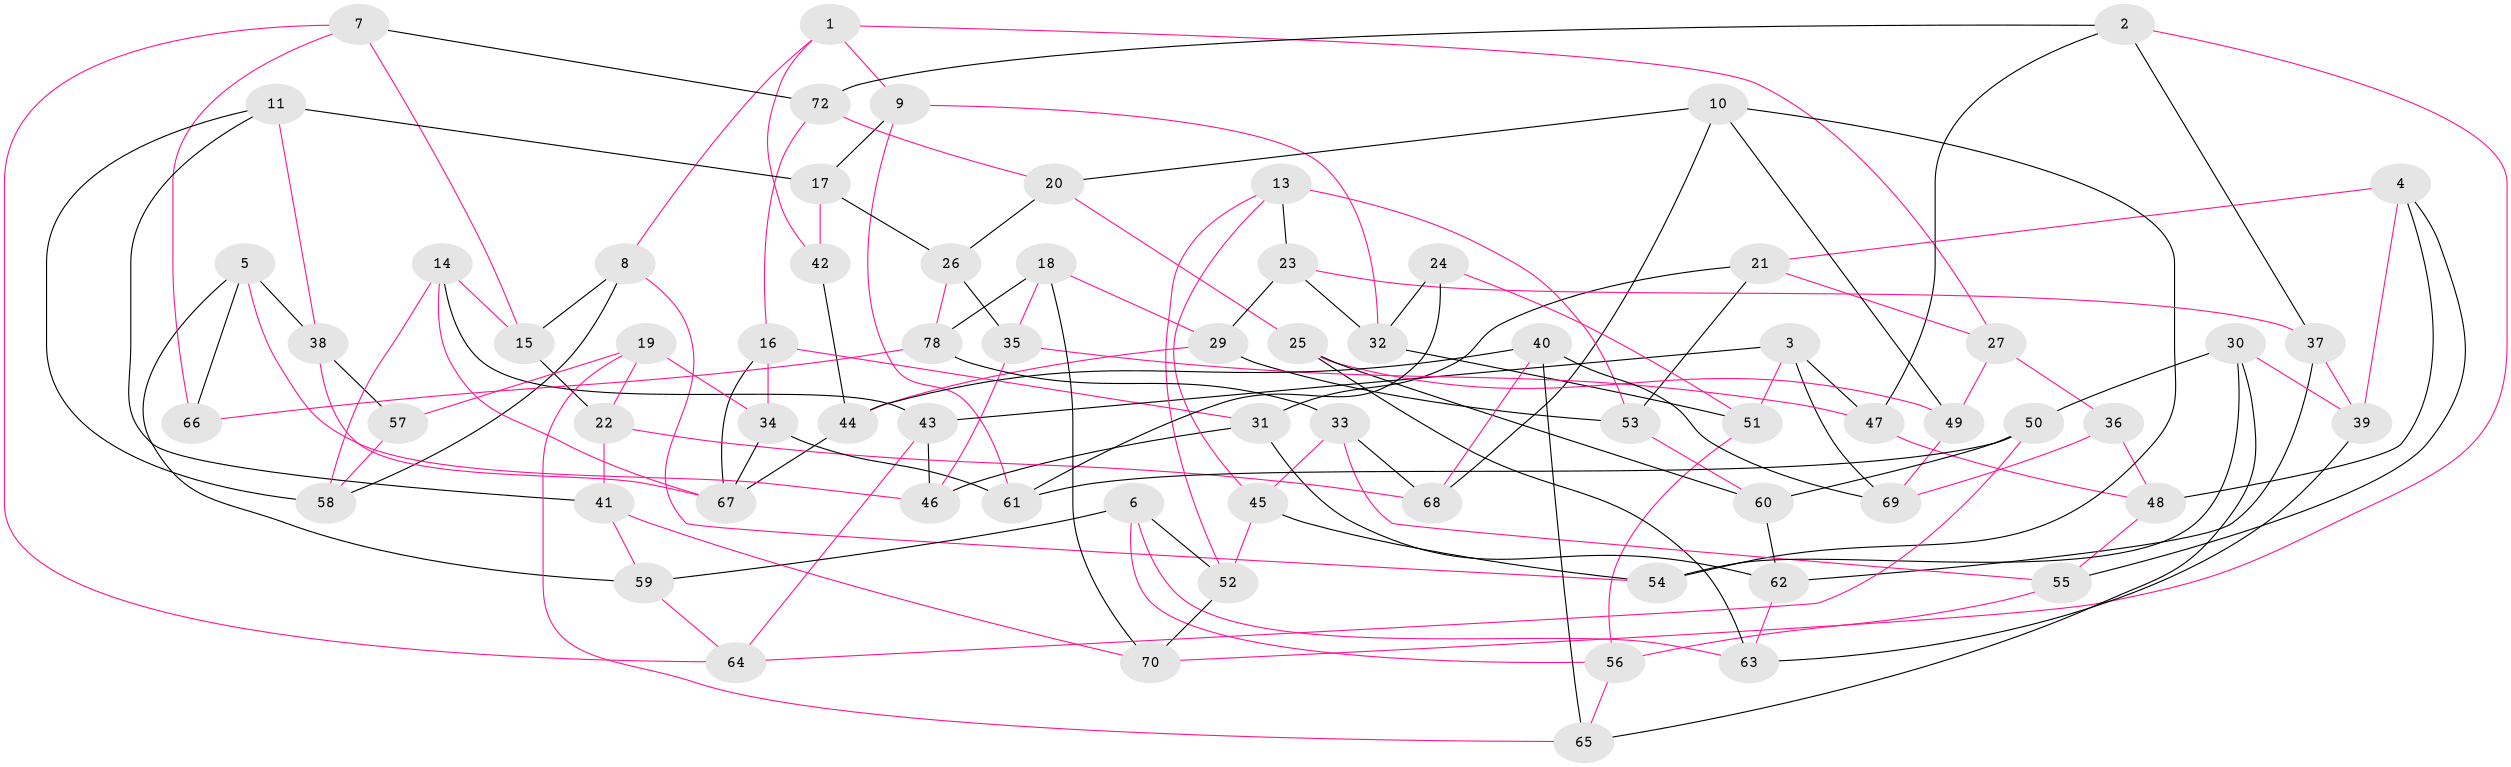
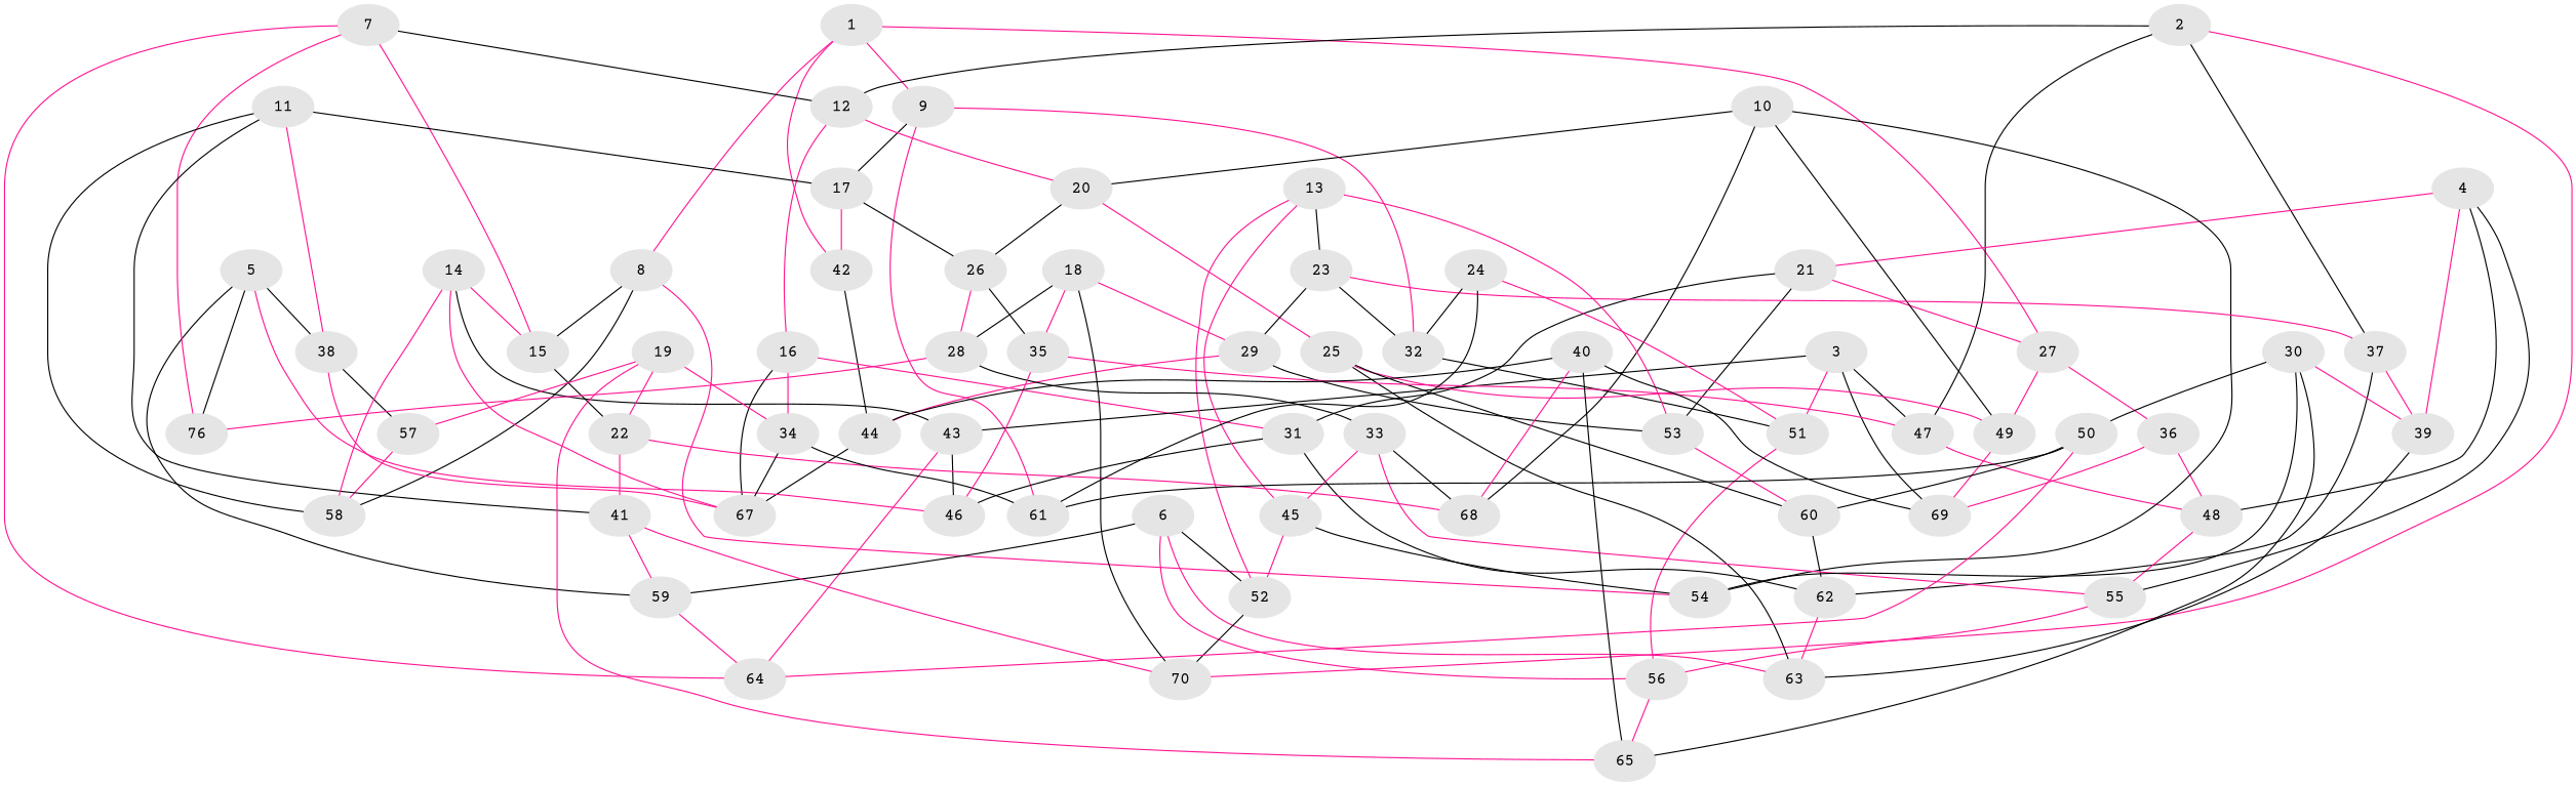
  graph {
    fontname="Courier Prime"
    node [color=gray90 fontname="Courier Prime" style=filled]
    edge [color=deeppink fontname="Courier Prime"]
    1
    8
    9
    27
    42
    15
    54
    58
    17
    32
    61
    49
    36
    44
    2
-   12 [label=72]
+   12
    37
    47
    70
    20
    16
    39
    62
    48
    3
    43
    51
    69
    46
    64
    56
    4
    21
    55
    53
    31
    63
    5
    38
    59
-   66
+   66 [label=76]
    67
    57
    6
    52
    65
    7
    22
    26
    10
    68
    25
    11
    41
    34
    13
    23
    45
    29
    60
    14
-   28 [label=78]
+   28
    35
    18
    33
    19
    24
    30
    50
    40
    1 -- 8
    1 -- 9
    1 -- 27
    1 -- 42
    8 -- 15 [color=black]
    8 -- 54
    8 -- 58 [color=black]
    9 -- 17 [color=black]
    9 -- 32
    9 -- 61
    27 -- 49
    27 -- 36
    42 -- 44 [color=black]
    15 -- 22 [color=black]
    17 -- 42
    17 -- 26 [color=black]
    32 -- 51 [color=black]
    49 -- 69
    36 -- 48
    36 -- 69
    44 -- 67 [color=black]
    2 -- 12 [color=black]
    2 -- 37 [color=black]
    2 -- 47 [color=black]
    2 -- 70
    12 -- 20
    12 -- 16
    37 -- 39
    37 -- 62 [color=black]
    47 -- 48
    20 -- 26 [color=black]
    20 -- 25
    16 -- 31
    16 -- 67 [color=black]
    16 -- 34
    39 -- 63 [color=black]
    62 -- 63
    48 -- 55
    3 -- 47 [color=black]
    3 -- 43 [color=black]
    3 -- 51
    3 -- 69 [color=black]
    43 -- 46 [color=black]
    43 -- 64
    51 -- 56
    56 -- 65
    4 -- 39
    4 -- 48 [color=black]
    4 -- 21
    4 -- 55 [color=black]
    21 -- 27
    21 -- 53 [color=black]
    21 -- 31 [color=black]
    55 -- 56
    53 -- 60
    31 -- 62 [color=black]
    31 -- 46 [color=black]
    5 -- 46
    5 -- 38 [color=black]
    5 -- 59 [color=black]
    5 -- 66 [color=black]
    38 -- 67
    38 -- 57 [color=black]
    59 -- 64
    57 -- 58
    6 -- 56
    6 -- 63
    6 -- 59 [color=black]
    6 -- 52 [color=black]
    52 -- 70 [color=black]
    7 -- 15
    7 -- 12 [color=black]
    7 -- 64
    7 -- 66
    22 -- 68
    22 -- 41
    26 -- 28
    26 -- 35 [color=black]
    10 -- 54 [color=black]
    10 -- 49 [color=black]
    10 -- 20 [color=black]
    10 -- 68 [color=black]
    25 -- 49
    25 -- 63 [color=black]
    25 -- 60 [color=black]
    11 -- 58 [color=black]
    11 -- 17 [color=black]
    11 -- 38
    11 -- 41 [color=black]
    41 -- 70
    41 -- 59
    34 -- 61 [color=black]
    34 -- 67 [color=black]
    13 -- 53
    13 -- 52
    13 -- 23 [color=black]
    13 -- 45
    23 -- 32 [color=black]
    23 -- 37
    23 -- 29 [color=black]
    45 -- 54 [color=black]
    45 -- 52
    29 -- 44
    29 -- 53 [color=black]
    60 -- 62 [color=black]
    14 -- 15
    14 -- 58
    14 -- 43 [color=black]
    14 -- 67
    28 -- 66
    28 -- 33 [color=black]
    35 -- 47
    35 -- 46
    18 -- 70 [color=black]
    18 -- 29
    18 -- 28 [color=black]
    18 -- 35
    33 -- 55
    33 -- 68 [color=black]
    33 -- 45
    19 -- 57
    19 -- 65
    19 -- 22
    19 -- 34
    24 -- 32 [color=black]
    24 -- 61 [color=black]
    24 -- 51
    30 -- 54 [color=black]
    30 -- 39
    30 -- 65 [color=black]
    30 -- 50 [color=black]
    50 -- 61 [color=black]
    50 -- 64
    50 -- 60 [color=black]
    40 -- 44 [color=black]
    40 -- 69 [color=black]
    40 -- 65 [color=black]
    40 -- 68
  }
